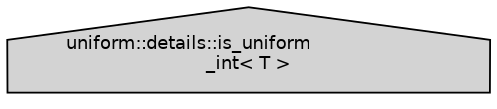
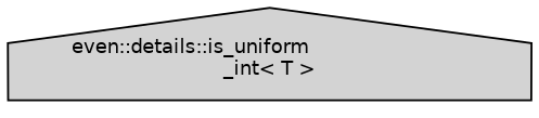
  digraph {
    rankdir=LR
-   n1 [color=black fillcolor=lightgrey fontname=Helvetica fontsize=10 height=0.2 label="uniform::details::is_uniform\l_int\< T \>" shape=house style=filled width=0.4]
+   n1 [color=black fillcolor=lightgrey fontname=Helvetica fontsize=10 height=0.2 label="even::details::is_uniform\l_int\< T \>" shape=house style=filled width=0.4]
  }
